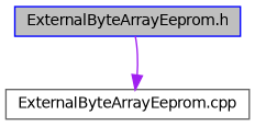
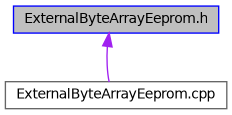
  digraph {
    node [fontname=Helvetica fontsize=10 shape=record style=filled]
    n1 [color=blue fillcolor=grey75 fontcolor=black height=0.2 label="ExternalByteArrayEeprom.h" width=0.4]
    n2 [color=gray40 fillcolor=white height=0.2 label="ExternalByteArrayEeprom.cpp" width=0.4]
-   n2 -> n1 [color=purple dir=back fontname=Helvetica fontsize=10 labelfontname=Helvetica labelfontsize=10 style=solid]
+   n1 -> n2 [color=purple dir=back fontname=Helvetica fontsize=10 labelfontname=Helvetica labelfontsize=10 style=solid]
  }
